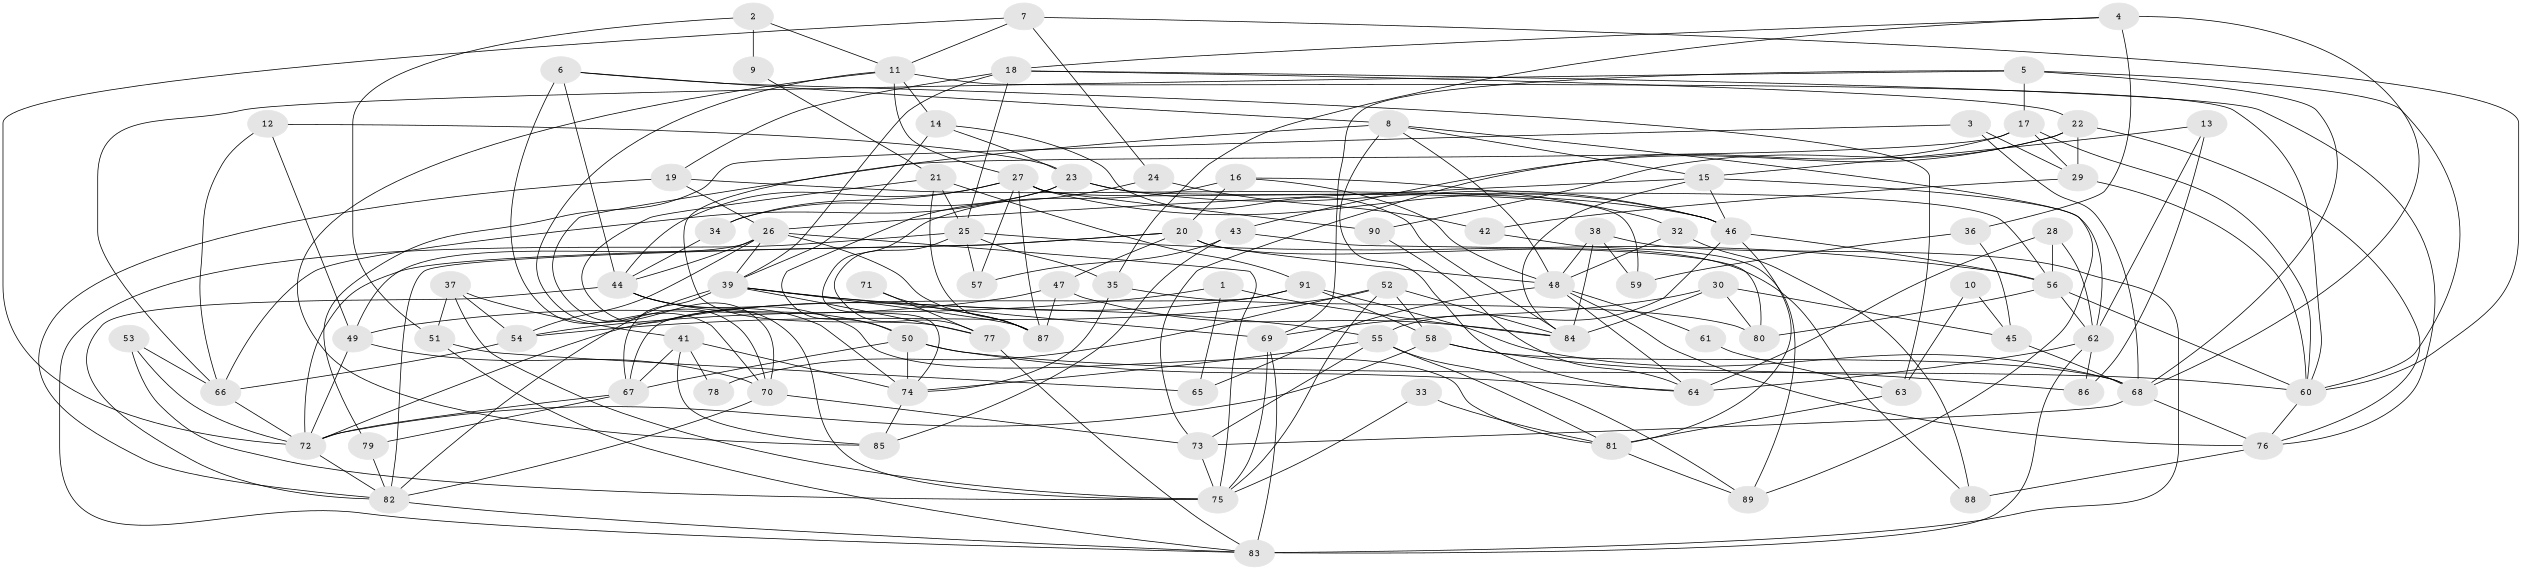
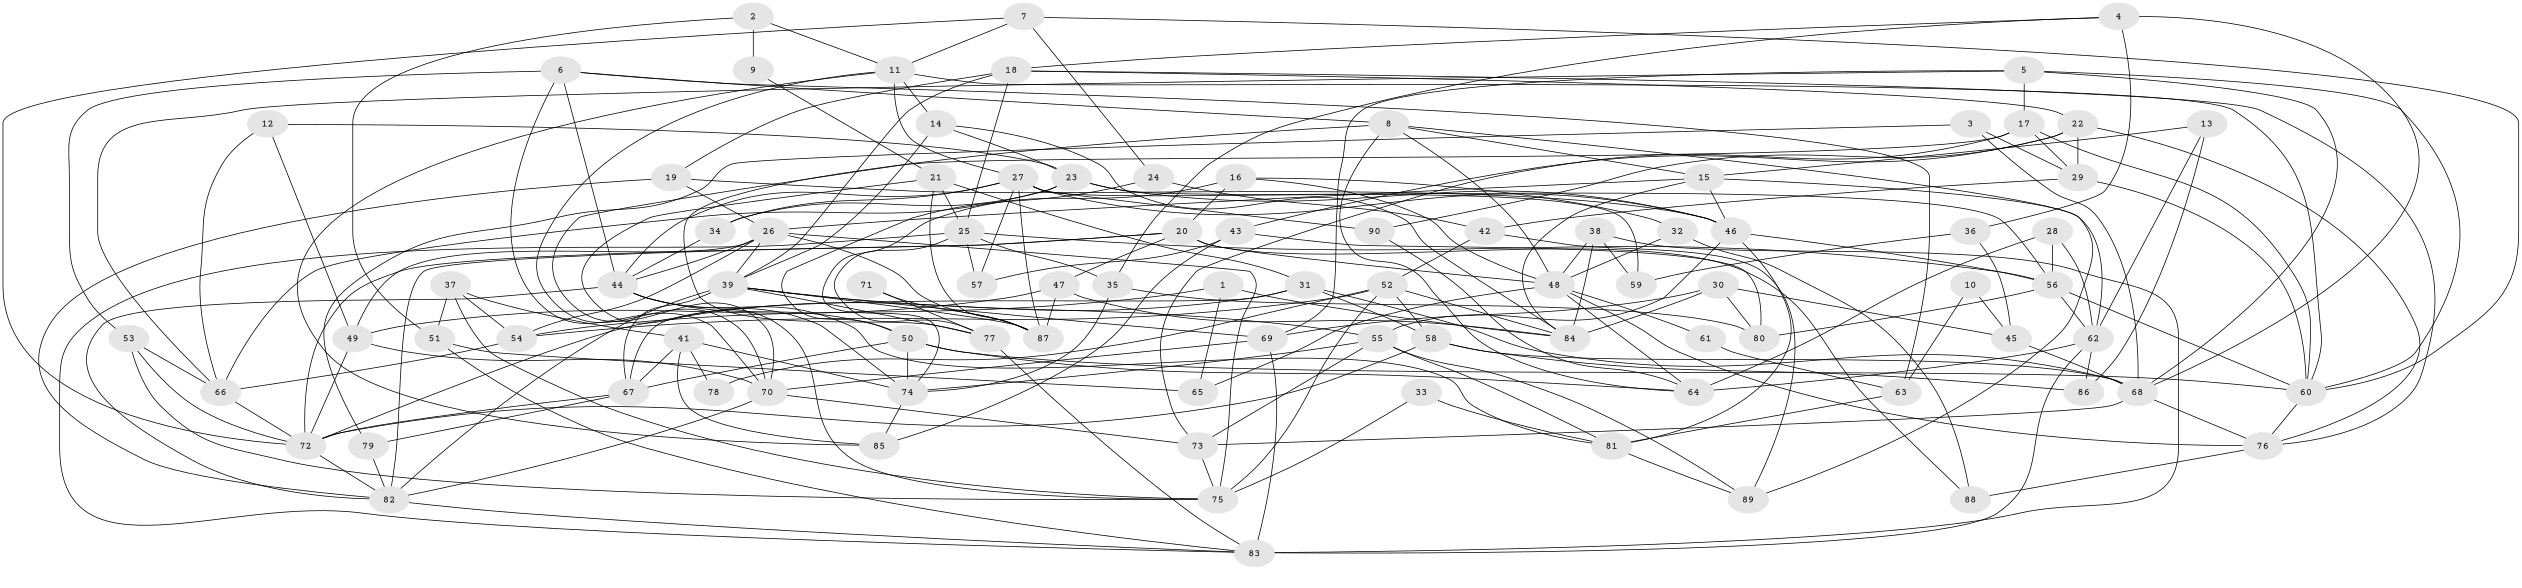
  graph {
    fontname="Courier Prime"
    node [color=gray90 fontname="Courier Prime" style=filled]
    edge [fontname="Courier Prime" weight=1.0]
    1
    54
    65
    84
    66
    2
    9
    11
    51
    21
    60
    70
    14
    27
    85
    83
    3
    29
    68
    79
    42
    73
    76
    82
    4
    18
    35
    36
    39
    19
    22
    25
    74
    80
    45
    59
    5
    17
    69
    72
    6
    8
    44
    53
    63
    15
    48
    64
    77
    89
    50
    81
    75
    7
    24
    62
    26
    46
    61
-   31 [label=91]
+   31
    87
    10
    23
    n64 [label=90]
    34
    57
    12
    49
    56
    13
    86
    67
    55
    16
    20
    32
    47
    88
    43
    58
    52
    28
    30
    33
    37
    41
    78
    38
    71
    1 -- 54
    1 -- 65
    1 -- 84
    54 -- 66
    66 -- 72
    2 -- 9
    2 -- 11
    2 -- 51
    9 -- 21
    11 -- 60
    11 -- 70
    11 -- 14
    11 -- 27
    11 -- 85
    51 -- 65
    51 -- 83
    21 -- 25
    21 -- 75
    21 -- 31
    21 -- 87
    60 -- 76
    70 -- 73
    70 -- 82
    14 -- 84
    14 -- 39
    14 -- 23
    27 -- 59
    27 -- 44
    27 -- 46
    27 -- 87
    27 -- n64
    27 -- 34
    27 -- 57
    3 -- 29
    3 -- 68
    3 -- 79
    29 -- 60
    29 -- 42
    68 -- 73
    68 -- 76
    79 -- 82
    42 -- 89
+   42 -- 52
    73 -- 75
    76 -- 88
    82 -- 83
    4 -- 68 [weight=2.0]
    4 -- 18
    4 -- 35
    4 -- 36
    18 -- 76
    18 -- 39
    18 -- 19
    18 -- 22
    18 -- 25
    35 -- 74
    35 -- 80
    36 -- 45 [weight=2.0]
    36 -- 59
    39 -- 82
    39 -- 69
    39 -- 77
    39 -- 87
    39 -- 67
    39 -- 55
    19 -- 82
    19 -- 26
    19 -- 46 [weight=2.0]
    22 -- 29
    22 -- 76
    22 -- n64
    22 -- 43
    25 -- 83
    25 -- 35
    25 -- 77
    25 -- 57
    25 -- 56
    74 -- 85
    45 -- 68
    5 -- 66
    5 -- 60
    5 -- 68
    5 -- 17
    5 -- 69
    17 -- 60
    17 -- 70
    17 -- 29
    17 -- 73
-   69 -- 75
+   69 -- 70
    69 -- 83
    72 -- 82
    6 -- 70
    6 -- 8
    6 -- 44
+   6 -- 53
    6 -- 63
    8 -- 15
    8 -- 48
    8 -- 64
    8 -- 77
    8 -- 89
    44 -- 82
    44 -- 74
    44 -- 50
    44 -- 81
    53 -- 66
    53 -- 72
    53 -- 75
    63 -- 81 [weight=2.0]
    15 -- 84
    15 -- 62
    15 -- 26
    15 -- 46
    48 -- 65
    48 -- 76
    48 -- 64
    48 -- 61
    77 -- 83
    50 -- 60
    50 -- 74
    50 -- 64
    50 -- 67
    81 -- 89
    7 -- 11
    7 -- 60
    7 -- 72
    7 -- 24
    24 -- 42
    24 -- 50
    62 -- 83 [weight=2.0]
    62 -- 64
    62 -- 86
    26 -- 54
    26 -- 39
    26 -- 44
    26 -- 75
    26 -- 87
    26 -- 49
    46 -- 81
    46 -- 56
    46 -- 55
    61 -- 63
    31 -- 68
    31 -- 72
    31 -- 67
    31 -- 58
    10 -- 45
    10 -- 63
    23 -- 66
    23 -- 46
    23 -- 34
    23 -- 56
    n64 -- 64
    34 -- 44 [weight=2.0]
    12 -- 66
    12 -- 23
    12 -- 49
    49 -- 70 [weight=2.0]
    49 -- 72
    56 -- 60
    56 -- 80
    56 -- 62
    13 -- 15
    13 -- 62
    13 -- 86
    67 -- 79
    67 -- 72
    55 -- 73
    55 -- 74
    55 -- 89
    55 -- 81
    16 -- 74
    16 -- 48
    16 -- 20
    16 -- 32
    20 -- 82
    20 -- 72 [weight=2.0]
    20 -- 48
    20 -- 47
    20 -- 88
    32 -- 48
    32 -- 88
    47 -- 84
    47 -- 87
    47 -- 49
    43 -- 85
    43 -- 80
    43 -- 57
    58 -- 68
    58 -- 72
    58 -- 86
    52 -- 54
    52 -- 84
    52 -- 75
    52 -- 58
    52 -- 78
    28 -- 64 [weight=2.0]
    28 -- 62
    28 -- 56
    30 -- 84
    30 -- 80
    30 -- 45
    30 -- 69
    33 -- 81
    33 -- 75
    37 -- 54
    37 -- 51
    37 -- 75
    37 -- 41
    41 -- 85
    41 -- 74
    41 -- 67
    41 -- 78
    38 -- 84
    38 -- 83
    38 -- 59
    38 -- 48
    71 -- 77
    71 -- 87
  }
